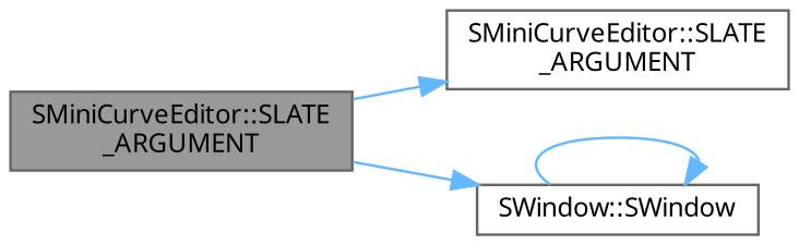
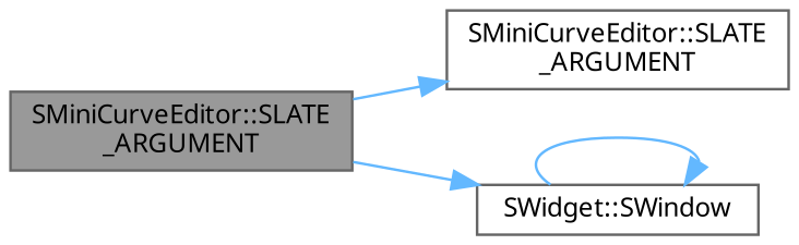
  digraph {
    rankdir=LR
    fontname="Noto Sans"
    node [color=grey40 fillcolor=white fontname="Noto Sans" fontsize=10 shape=box style=filled]
    edge [color=steelblue1 fontname="Noto Sans" fontsize=10 labelfontname=Helvetica labelfontsize=10 style=solid]
    n1 [color=gray40 fillcolor=grey60 fontcolor=black height=0.2 label="SMiniCurveEditor::SLATE\l_ARGUMENT" width=0.4]
    n2 [height=0.2 label="SMiniCurveEditor::SLATE\l_ARGUMENT" width=0.4]
-   n3 [height=0.2 label="SWindow::SWindow" width=0.4]
+   n3 [height=0.2 label="SWidget::SWindow" width=0.4]
    n1 -> n2
    n1 -> n3
    n3 -> n3
  }
